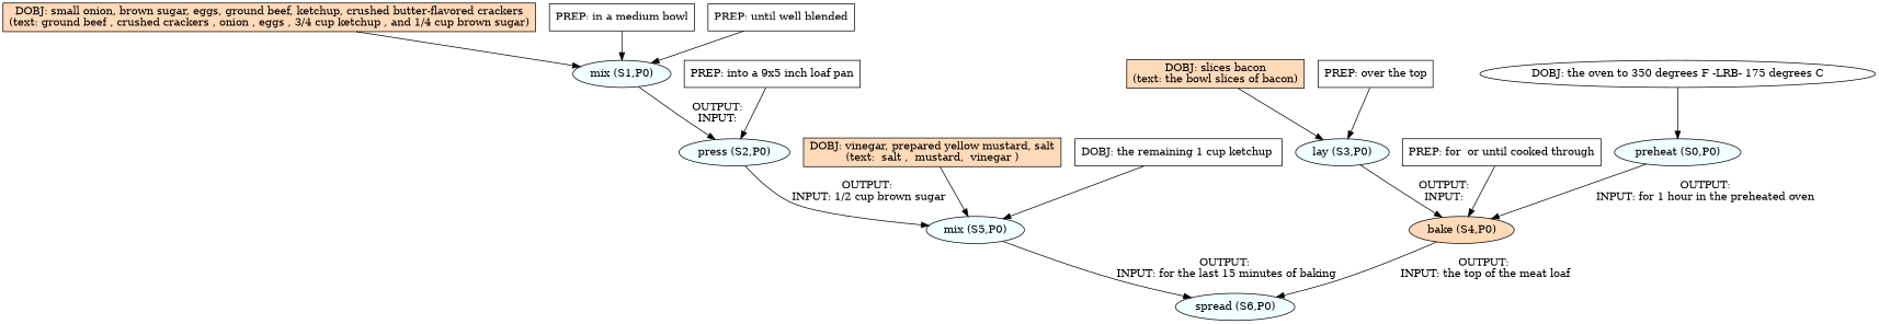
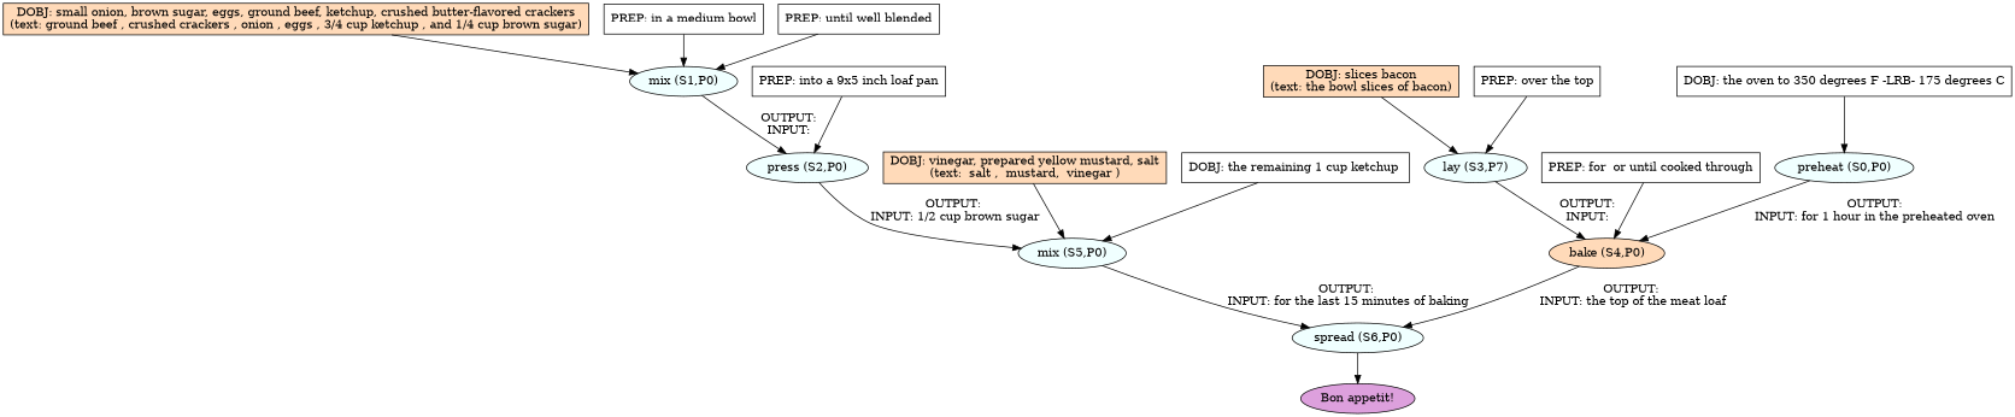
  digraph {
    node [fillcolor=white shape=box style=filled]
    n1 [fillcolor=azure label="preheat (S0,P0)" shape=oval]
    n2 [fillcolor=peachpuff label="bake (S4,P0)" shape=oval]
    n3 [fillcolor=azure label="spread (S6,P0)" shape=oval]
    n4 [fillcolor=azure label="mix (S1,P0)" shape=oval]
    n5 [fillcolor=azure label="press (S2,P0)" shape=oval]
    n6 [fillcolor=azure label="mix (S5,P0)" shape=oval]
-   n7 [fillcolor=azure label="lay (S3,P0)" shape=oval]
-   n9 [label="DOBJ: the oven to 350 degrees F -LRB- 175 degrees C" shape=ellipse]
+   n7 [fillcolor=azure label="lay (S3,P7)" shape=oval]
+   n8 [fillcolor=plum label="Bon appetit!" shape=oval]
+   n9 [label="DOBJ: the oven to 350 degrees F -LRB- 175 degrees C"]
    n10 [fillcolor=peachpuff label="DOBJ: small onion, brown sugar, eggs, ground beef, ketchup, crushed butter-flavored crackers\n(text: ground beef , crushed crackers , onion , eggs , 3/4 cup ketchup , and 1/4 cup brown sugar)"]
    n11 [label="PREP: in a medium bowl"]
    n12 [label="PREP: until well blended"]
    n13 [fillcolor=peachpuff label="DOBJ: slices bacon\n(text: the bowl slices of bacon)"]
    n14 [label="PREP: over the top"]
    n15 [label="PREP: into a 9x5 inch loaf pan"]
    n16 [label="PREP: for  or until cooked through"]
    n17 [fillcolor=peachpuff label="DOBJ: vinegar, prepared yellow mustard, salt\n(text:  salt ,  mustard,  vinegar )"]
    n18 [label="DOBJ: the remaining 1 cup ketchup "]
    n1 -> n2 [label="OUTPUT: \nINPUT: for 1 hour in the preheated oven "]
    n2 -> n3 [label="OUTPUT: \nINPUT: the top of the meat loaf"]
+   n3 -> n8
    n4 -> n5 [label="OUTPUT: \nINPUT: "]
    n5 -> n6 [label="OUTPUT: \nINPUT: 1/2 cup brown sugar"]
    n6 -> n3 [label="OUTPUT: \nINPUT: for the last 15 minutes of baking"]
    n7 -> n2 [label="OUTPUT: \nINPUT: "]
    n9 -> n1
    n10 -> n4
    n11 -> n4
    n12 -> n4
    n13 -> n7
    n14 -> n7
    n15 -> n5
    n16 -> n2
    n17 -> n6
    n18 -> n6
  }
